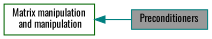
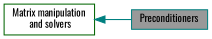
  digraph {
    rankdir=LR
    fontname=Oswald
    node [fontname=Oswald fontsize=10 shape=box style=filled]
-   n1 [color=darkgreen fillcolor=white height=0.2 label="Matrix manipulation\l and manipulation" width=0.4]
+   n1 [color=darkgreen fillcolor=white height=0.2 label="Matrix manipulation\l and solvers" width=0.4]
    n2 [color=teal fillcolor=grey60 fontcolor=black height=0.2 label=Preconditioners width=0.4]
    n1 -> n2 [dir=back fontname=Oswald fontsize=10 labelfontname=Helvetica labelfontsize=10 shape=plaintext style=solid color=teal]
  }
